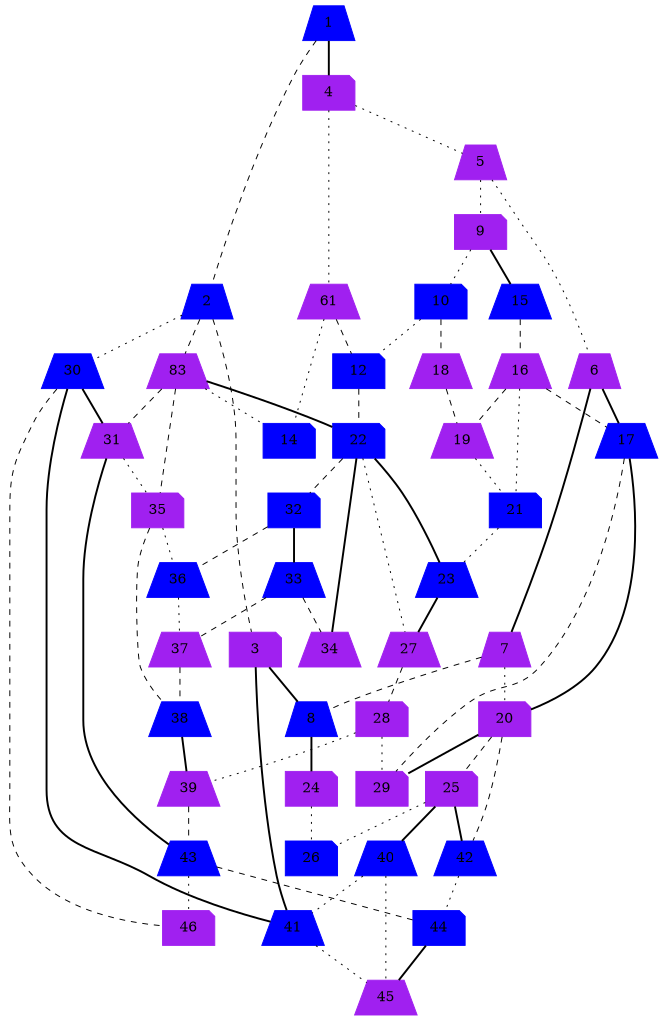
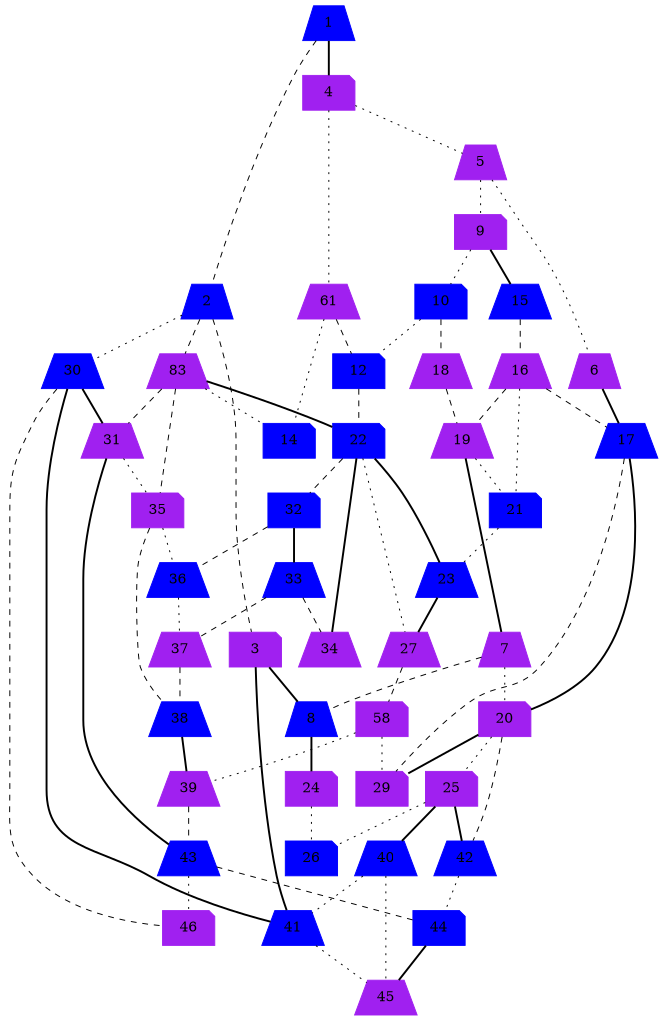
  graph {
    node [color=purple shape=trapezium style=filled]
    edge [style=dashed weight=1.0]
    1 [color=blue]
    2 [color=blue]
    4 [shape=note]
    3 [shape=note]
    n5 [label=83]
    30 [color=blue]
    5
    n8 [label=61]
    8 [color=blue]
    41 [color=blue]
    14 [color=blue shape=note]
    22 [color=blue shape=note]
    31
    35 [shape=note]
    46 [shape=note]
    24 [shape=note]
    45
    6
    9 [shape=note]
    12 [color=blue shape=note]
    7
    17 [color=blue]
    10 [color=blue shape=note]
    15 [color=blue]
    20 [shape=note]
    29 [shape=note]
    25 [shape=note]
    42 [color=blue]
    26 [color=blue shape=note]
    18
    16
    19
    23 [color=blue]
    27
    32 [color=blue shape=note]
    34
    43 [color=blue]
    36 [color=blue]
    38 [color=blue]
    21 [color=blue shape=note]
    40 [color=blue]
    44 [color=blue shape=note]
-   28 [shape=note]
+   28 [shape=note label=58]
    33 [color=blue]
    39
    37
    1 -- 2
    1 -- 4 [style=bold weight=2.0]
    2 -- 3
    2 -- n5
    2 -- 30 [style=dotted]
    4 -- 5 [style=dotted]
    4 -- n8 [style=dotted]
    3 -- 8 [style=bold weight=2.0]
    3 -- 41 [style=bold]
    n5 -- 14 [style=dotted weight=2.0]
    n5 -- 22 [style=bold]
    n5 -- 31
    n5 -- 35
    30 -- 41 [style=bold]
    30 -- 31 [style=bold]
    30 -- 46
    5 -- 6 [style=dotted]
    5 -- 9 [style=dotted]
    n8 -- 14 [style=dotted]
    n8 -- 12
    8 -- 24 [style=bold weight=2.0]
    41 -- 45 [style=dotted]
    22 -- 23 [style=bold]
    22 -- 27 [style=dotted]
    22 -- 32
    22 -- 34 [style=bold]
    31 -- 35 [style=dotted]
    31 -- 43 [style=bold]
    35 -- 36 [style=dotted]
    35 -- 38
    24 -- 26 [style=dotted]
-   6 -- 7 [style=bold]
+   19 -- 7 [style=bold]
    6 -- 17 [style=bold]
    9 -- 10 [style=dotted]
    9 -- 15 [style=bold]
    12 -- 22
    7 -- 8 [weight=2.0]
    7 -- 20 [style=dotted weight=2.0]
    17 -- 20 [style=bold]
    17 -- 29
    10 -- 12 [style=dotted]
    10 -- 18 [weight=2.0]
    15 -- 16 [weight=2.0]
    20 -- 29 [style=bold]
-   20 -- 25
+   20 -- 25 [style=dotted]
    20 -- 42
    25 -- 42 [style=bold]
    25 -- 26 [style=dotted weight=2.0]
    25 -- 40 [style=bold weight=2.0]
    42 -- 44 [style=dotted]
    18 -- 19
    16 -- 17 [weight=2.0]
    16 -- 19
    16 -- 21 [style=dotted]
    19 -- 21 [style=dotted]
    23 -- 27 [style=bold]
    27 -- 28
    32 -- 36
    32 -- 33 [style=bold]
    43 -- 46 [style=dotted weight=2.0]
    43 -- 44 [weight=2.0]
    36 -- 37 [style=dotted weight=2.0]
    38 -- 39 [style=bold]
    21 -- 23 [style=dotted]
    40 -- 41 [style=dotted]
    40 -- 45 [style=dotted weight=3.0]
    44 -- 45 [style=bold weight=2.0]
    28 -- 29 [style=dotted]
    28 -- 39 [style=dotted]
    33 -- 34 [weight=2.0]
    33 -- 37 [weight=2.0]
    39 -- 43
    37 -- 38 [weight=2.0]
  }
